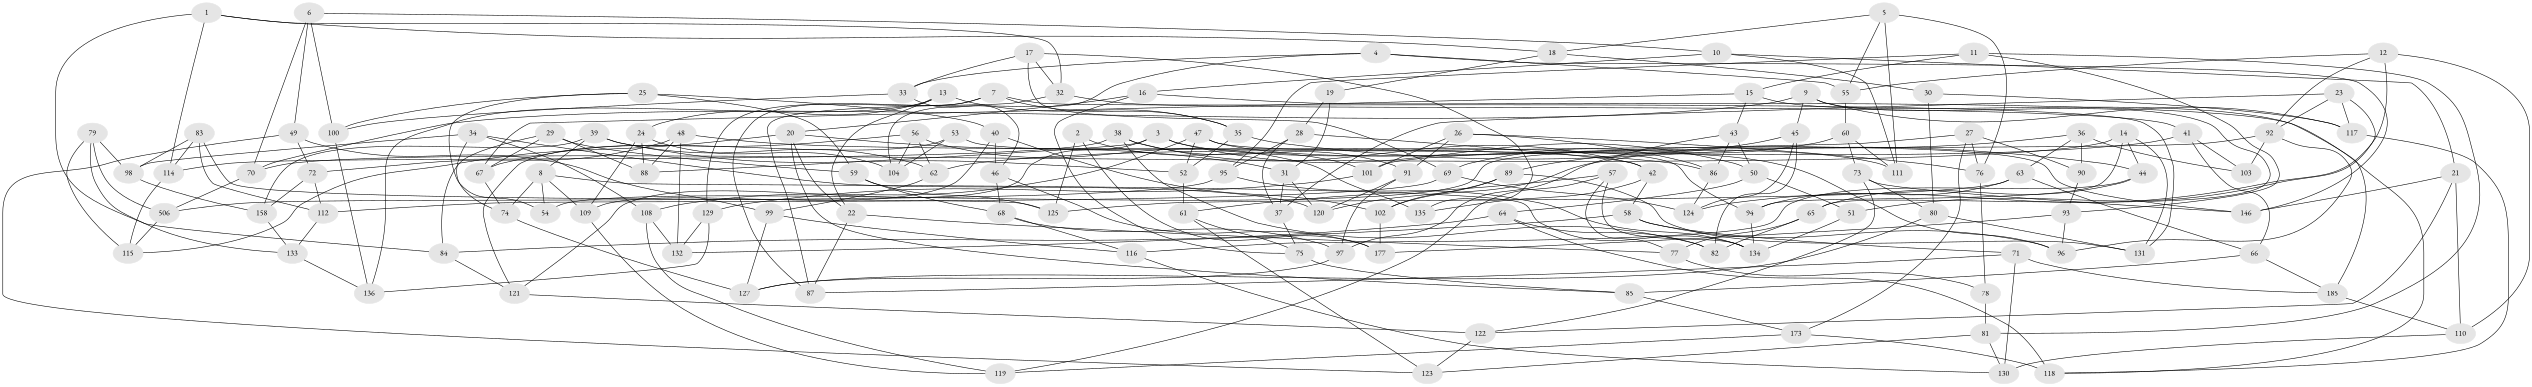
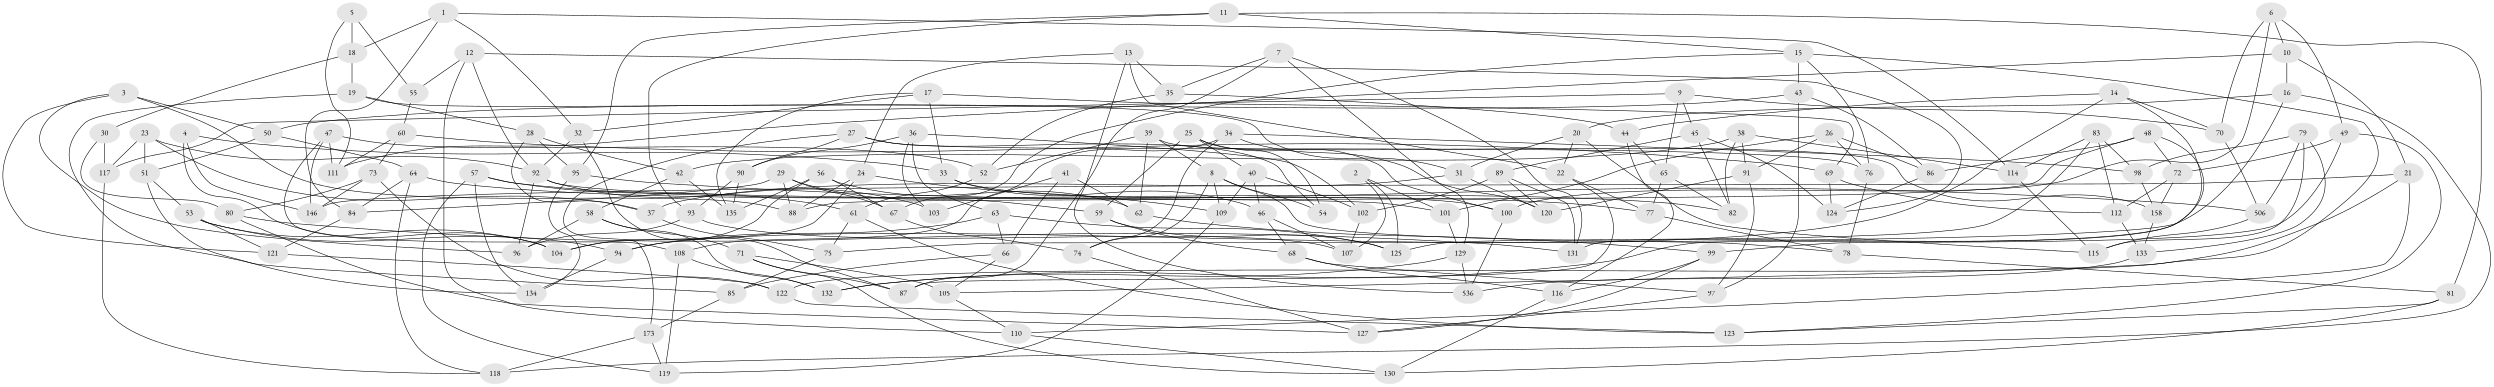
  graph {
    fontname="EB Garamond"
    node [color=gray90 fontname="EB Garamond" style=filled]
    edge [fontname="EB Garamond"]
    1
    18
    32
    84
    114
    30
    19
    87
    41
    121
    115
    2
    101
-   107 [label=177]
+   107
    125
    117
    80
    129
    3
    50
    88
    96
    51
    64
    122
    4
    33
    55
    104
    n30 [label=146]
    100
    46
    60
    5
    76
    111
    78
    6
    10
    49
    70
    16
    21
    72
    99
    123
    n47 [label=506]
-   136
+   136 [label=536]
    7
    35
    131
    44
    52
    132
    8
    54
    74
    109
    127
    81
    119
    9
    45
    65
    124
    82
    89
    77
    118
    20
    75
    110
    11
    15
    93
    95
    43
    67
-   105 [label=185]
+   105
    130
    134
    12
    92
    103
    13
    22
    24
    14
    94
    116
    86
    97
    31
    85
    17
    69
    135
    112
    28
    37
    42
    120
    n103 [label=173]
    23
    53
    25
    40
    59
    102
    68
    26
    91
    27
    90
    58
    29
    62
    66
    34
    98
    108
    n122 [label=158]
    61
    36
    63
    38
    39
    133
    71
    47
    48
    73
    56
    57
    79
    83
    1 -- 18
    1 -- 32
    1 -- 84
    1 -- 114
    18 -- 30
    18 -- 19
    32 -- 87
-   32 -- 41
+   32 -- 92
    84 -- 121
    114 -- 115
    30 -- 117
    30 -- 80
    19 -- 31
-   20 -- 85
+   19 -- 85
    19 -- 28
    41 -- 103
    41 -- 62
    41 -- 66
    121 -- 122
    2 -- 101
    2 -- 107
    2 -- 125
    101 -- 129
    117 -- 118
    80 -- 131
    80 -- 127
    129 -- 136
    129 -- 132
    3 -- 121
    3 -- 50
    3 -- 88
    3 -- 96
    50 -- 51
    50 -- 64
    51 -- 134
+   51 -- 53
    64 -- 84
    64 -- 82
    64 -- 118
    122 -- 123
    4 -- 33
-   4 -- 55
    4 -- 104
    4 -- n30
    33 -- 100
    33 -- 46
    55 -- 60
    100 -- 136
    46 -- 107
    46 -- 68
    60 -- 111
    60 -- 69
    60 -- 73
    5 -- 18
    5 -- 55
-   5 -- 76
+   15 -- 76
    5 -- 111
    76 -- 78
    78 -- 81
    6 -- 100
    6 -- 10
    6 -- 49
    6 -- 70
    10 -- 111
    10 -- 16
    10 -- 21
    49 -- 72
    49 -- 99
    49 -- 123
    70 -- n47
    16 -- 118
    16 -- 20
    16 -- 75
    21 -- 122
    21 -- n30
    21 -- 110
    72 -- 112
    72 -- n122
    99 -- 127
    99 -- 116
    n47 -- 115
    7 -- 87
    7 -- 129
    7 -- 35
    7 -- 131
    35 -- 44
    35 -- 52
    44 -- 65
    44 -- 116
    52 -- 61
-   8 -- 134
+   8 -- 78
    8 -- 54
    8 -- 74
    8 -- 109
    74 -- 127
    109 -- 119
    81 -- 123
    81 -- 130
    9 -- 117
    9 -- 70
    9 -- 45
    9 -- 65
    45 -- 124
    45 -- 82
    45 -- 89
    65 -- 82
    65 -- 77
    89 -- 131
    89 -- 120
    89 -- 102
    77 -- 78
    20 -- 115
    20 -- 22
    20 -- 31
    75 -- 85
    110 -- 130
    11 -- 81
    11 -- 15
    11 -- 93
    11 -- 95
    15 -- 43
    15 -- 67
    15 -- 105
    93 -- 107
    93 -- 96
    95 -- n47
    95 -- 134
    43 -- 50
    43 -- 86
    43 -- 97
    67 -- 74
    105 -- 110
    12 -- 55
    12 -- 124
    12 -- 110
    12 -- 92
    92 -- 101
    92 -- 96
    92 -- 103
    13 -- 136
    13 -- 35
    13 -- 22
    13 -- 24
    22 -- 87
    22 -- 77
    24 -- 88
    24 -- 104
    24 -- 109
    14 -- 70
    14 -- 131
    14 -- 44
    14 -- 94
    94 -- 134
    116 -- 130
    86 -- 124
    97 -- 127
    31 -- 37
    31 -- 120
    85 -- n103
    17 -- 32
    17 -- 33
    17 -- 69
    17 -- 135
    69 -- 124
    69 -- 112
    112 -- 133
    28 -- 95
    28 -- 37
    28 -- 42
    37 -- 75
    42 -- 135
    42 -- 58
    n103 -- 119
    n103 -- 118
    23 -- 117
    23 -- 51
    23 -- 92
    23 -- 37
    53 -- 121
    53 -- 104
    53 -- 94
    25 -- 100
    25 -- 54
    25 -- 40
    25 -- 59
    40 -- 46
    40 -- 109
    40 -- 102
    59 -- 125
    59 -- 68
    102 -- 107
    68 -- 116
    68 -- 97
    26 -- 101
    26 -- 76
    26 -- 86
    26 -- 91
    91 -- 97
    91 -- 120
    27 -- 76
    27 -- 54
    27 -- n103
    27 -- 90
    90 -- 93
+   90 -- 135
    58 -- 96
    58 -- 132
    58 -- 71
    29 -- 84
    29 -- 88
    29 -- 67
    29 -- 59
    62 -- 99
    66 -- 105
    66 -- 85
    34 -- 74
    34 -- 120
    34 -- 98
    34 -- 108
    98 -- n122
    108 -- 132
    108 -- 119
    n122 -- 133
    61 -- 123
    61 -- 75
    36 -- 103
    36 -- 102
    36 -- 90
    36 -- 63
    63 -- 125
    63 -- 94
    63 -- 66
    38 -- 114
    38 -- 82
    38 -- 42
    38 -- 91
    39 -- 52
    39 -- 8
    39 -- 62
    39 -- n122
    133 -- 136
    71 -- 87
    71 -- 105
    71 -- 130
    47 -- n30
    47 -- 111
    47 -- 52
    47 -- 108
    48 -- 88
    48 -- 72
    48 -- 132
    48 -- 86
    73 -- 80
    73 -- 122
    73 -- n30
    56 -- 104
    56 -- 67
    56 -- 135
    56 -- 62
    57 -- 119
    57 -- 77
    57 -- 134
    57 -- 61
    79 -- 115
    79 -- n47
    79 -- 98
    79 -- 133
    83 -- 114
    83 -- 125
    83 -- 112
    83 -- 98
  }
